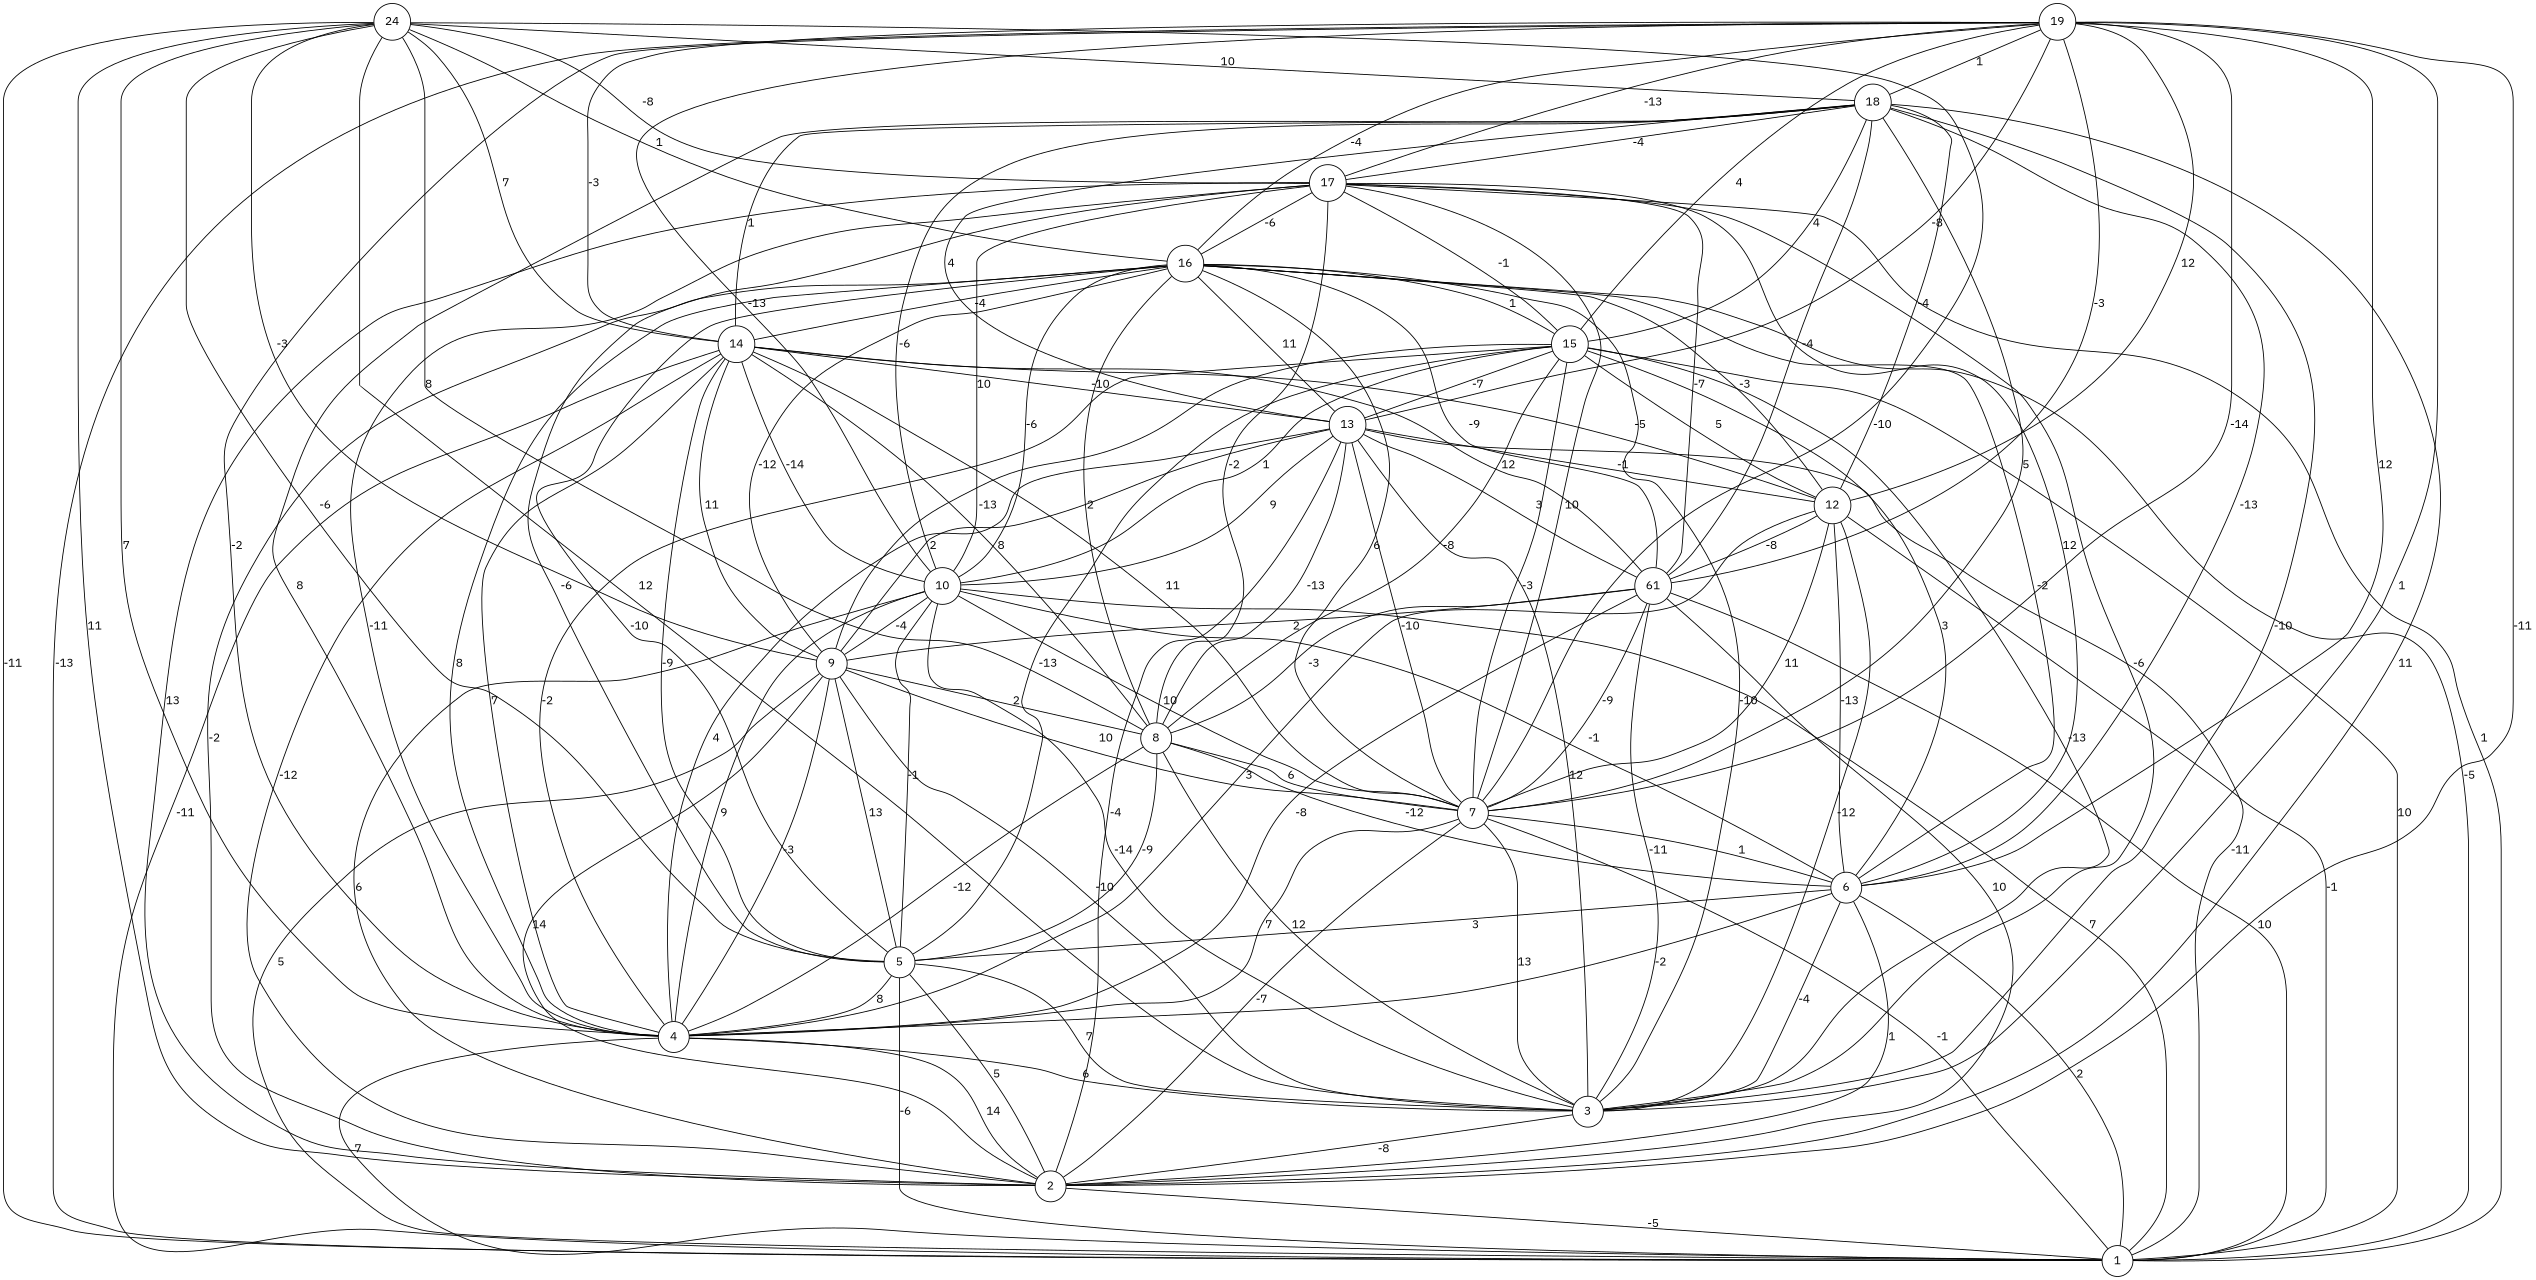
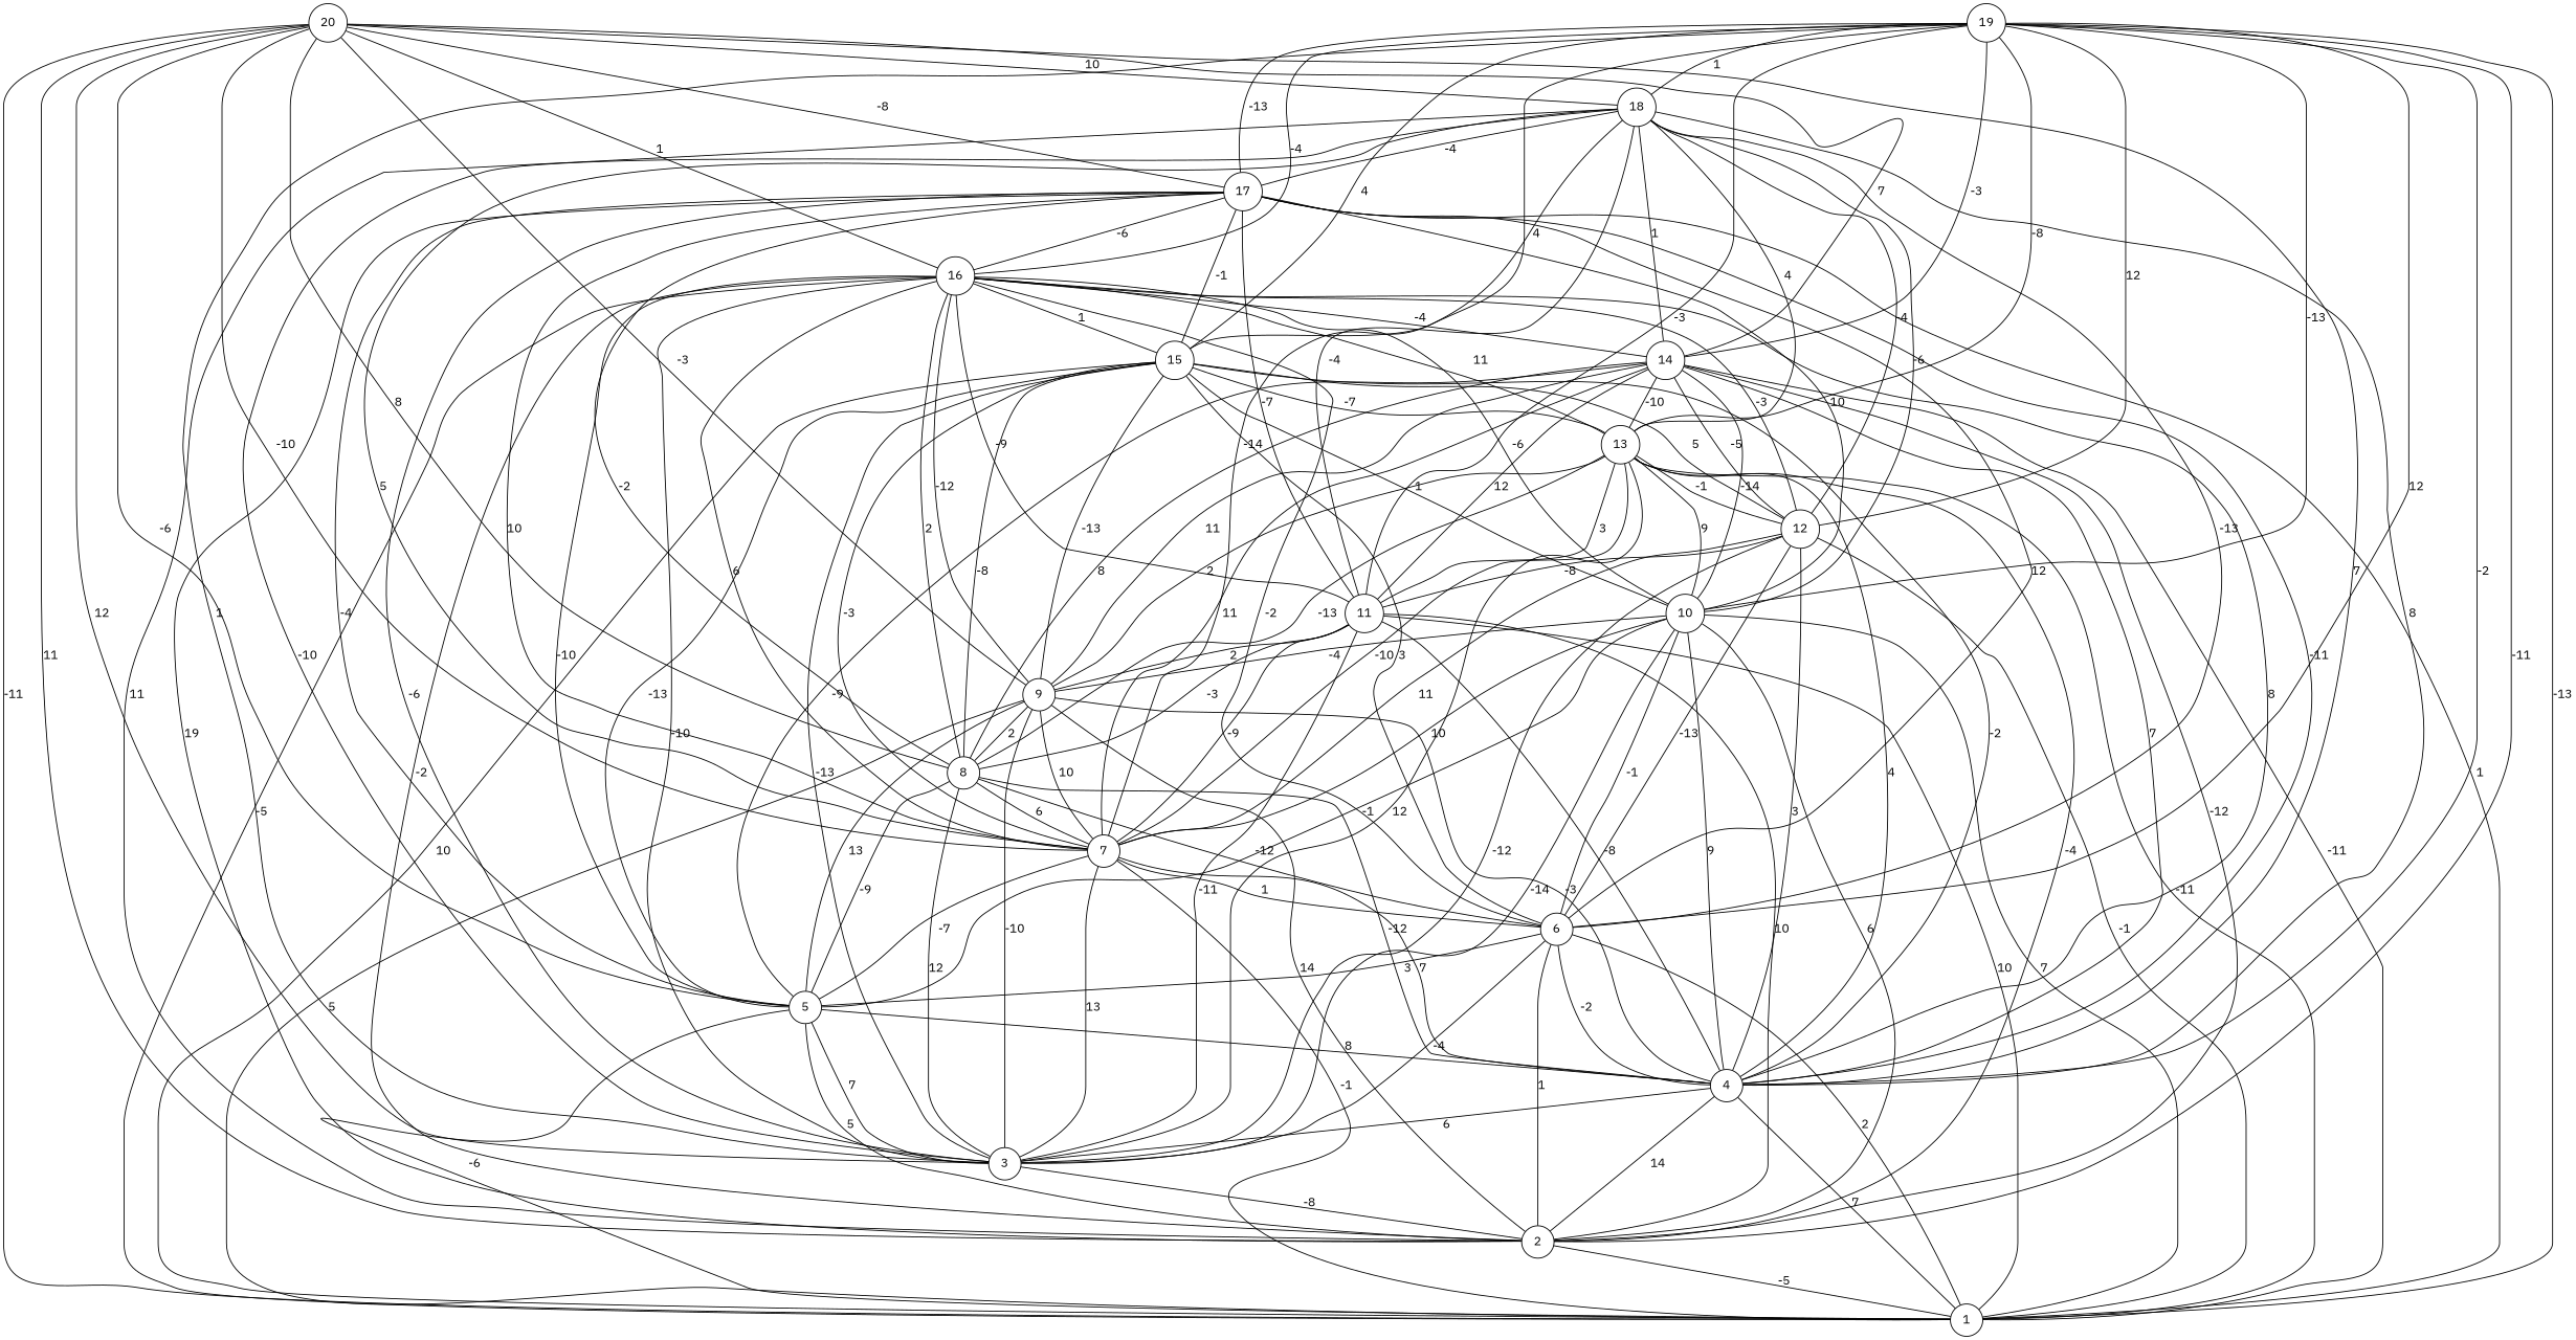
  graph {
    fontname="IBM Plex Sans"
    node [fontname="IBM Plex Sans" shape=circle]
    edge [fontname="IBM Plex Sans"]
-   20 [label=24]
+   20
    1
    2
    3
    4
    5
    7
    9
    14
    16
    17
    18
    8
    6
    10
-   11 [label=61]
+   11
    12
    13
    15
    19
    20 -- 1 [label=-11]
    20 -- 2 [label=11]
    20 -- 3 [label=12]
    20 -- 4 [label=7]
    20 -- 5 [label=-6]
    20 -- 7 [label=-10]
    20 -- 9 [label=-3]
    20 -- 14 [label=7]
    20 -- 16 [label=1]
    20 -- 17 [label=-8]
    20 -- 18 [label=10]
    20 -- 8 [label=8]
    2 -- 1 [label=-5]
    3 -- 2 [label=-8]
    4 -- 1 [label=7]
    4 -- 2 [label=14]
    4 -- 3 [label=6]
    5 -- 1 [label=-6]
    5 -- 2 [label=5]
    5 -- 3 [label=7]
    5 -- 4 [label=8]
    7 -- 1 [label=-1]
    7 -- 3 [label=13]
    7 -- 4 [label=7]
-   7 -- 2 [label=-7]
+   7 -- 5 [label=-7]
    7 -- 6 [label=1]
    9 -- 1 [label=5]
    9 -- 2 [label=14]
    9 -- 3 [label=-10]
    9 -- 4 [label=-3]
    9 -- 5 [label=13]
    9 -- 7 [label=10]
    9 -- 8 [label=2]
    14 -- 1 [label=-11]
    14 -- 2 [label=-12]
    14 -- 4 [label=7]
    14 -- 5 [label=-9]
    14 -- 7 [label=11]
    14 -- 9 [label=11]
    14 -- 8 [label=8]
    14 -- 10 [label=-14]
    14 -- 11 [label=12]
    14 -- 12 [label=-5]
    14 -- 13 [label=-10]
    16 -- 1 [label=-5]
    16 -- 2 [label=-2]
    16 -- 3 [label=-10]
    16 -- 4 [label=8]
    16 -- 5 [label=-10]
    16 -- 7 [label=6]
    16 -- 9 [label=-12]
    16 -- 14 [label=-4]
    16 -- 8 [label=2]
    16 -- 6 [label=-2]
    16 -- 10 [label=-6]
    16 -- 11 [label=-9]
    16 -- 12 [label=-3]
    16 -- 13 [label=11]
    16 -- 15 [label=1]
    17 -- 1 [label=1]
-   17 -- 2 [label=13]
+   17 -- 2 [label=19]
    17 -- 3 [label=-6]
    17 -- 4 [label=-11]
-   17 -- 5 [label=-6]
+   17 -- 5 [label=-4]
    17 -- 7 [label=10]
    17 -- 16 [label=-6]
    17 -- 8 [label=-2]
    17 -- 6 [label=12]
    17 -- 10 [label=10]
    17 -- 11 [label=-7]
    17 -- 15 [label=-1]
    18 -- 2 [label=11]
    18 -- 3 [label=-10]
    18 -- 4 [label=8]
    18 -- 7 [label=5]
    18 -- 14 [label=1]
    18 -- 17 [label=-4]
    18 -- 6 [label=-13]
    18 -- 10 [label=-6]
    18 -- 11 [label=-4]
    18 -- 12 [label=-4]
    18 -- 13 [label=4]
    18 -- 15 [label=4]
    8 -- 3 [label=12]
    8 -- 4 [label=-12]
    8 -- 5 [label=-9]
    8 -- 7 [label=6]
    8 -- 6 [label=-12]
    6 -- 1 [label=2]
    6 -- 2 [label=1]
    6 -- 3 [label=-4]
    6 -- 4 [label=-2]
    6 -- 5 [label=3]
    10 -- 1 [label=7]
    10 -- 2 [label=6]
    10 -- 3 [label=-14]
    10 -- 4 [label=9]
    10 -- 5 [label=-1]
    10 -- 7 [label=10]
    10 -- 9 [label=-4]
    10 -- 6 [label=-1]
    11 -- 1 [label=10]
    11 -- 2 [label=10]
    11 -- 3 [label=-11]
    11 -- 4 [label=-8]
    11 -- 7 [label=-9]
    11 -- 9 [label=2]
    11 -- 8 [label=-3]
    12 -- 1 [label=-1]
    12 -- 3 [label=-12]
    12 -- 4 [label=3]
    12 -- 7 [label=11]
    12 -- 6 [label=-13]
    12 -- 11 [label=-8]
    13 -- 1 [label=-11]
    13 -- 2 [label=-4]
    13 -- 3 [label=12]
    13 -- 4 [label=4]
    13 -- 7 [label=-10]
    13 -- 9 [label=2]
    13 -- 8 [label=-13]
    13 -- 10 [label=9]
    13 -- 11 [label=3]
    13 -- 12 [label=-1]
    15 -- 1 [label=10]
    15 -- 3 [label=-13]
    15 -- 4 [label=-2]
    15 -- 5 [label=-13]
    15 -- 7 [label=-3]
    15 -- 9 [label=-13]
    15 -- 8 [label=-8]
    15 -- 6 [label=3]
    15 -- 10 [label=1]
    15 -- 12 [label=5]
    15 -- 13 [label=-7]
    19 -- 1 [label=-13]
    19 -- 2 [label=-11]
    19 -- 3 [label=1]
    19 -- 4 [label=-2]
    19 -- 7 [label=-14]
    19 -- 14 [label=-3]
    19 -- 16 [label=-4]
    19 -- 17 [label=-13]
    19 -- 18 [label=1]
    19 -- 6 [label=12]
    19 -- 10 [label=-13]
    19 -- 11 [label=-3]
    19 -- 12 [label=12]
    19 -- 13 [label=-8]
    19 -- 15 [label=4]
  }
